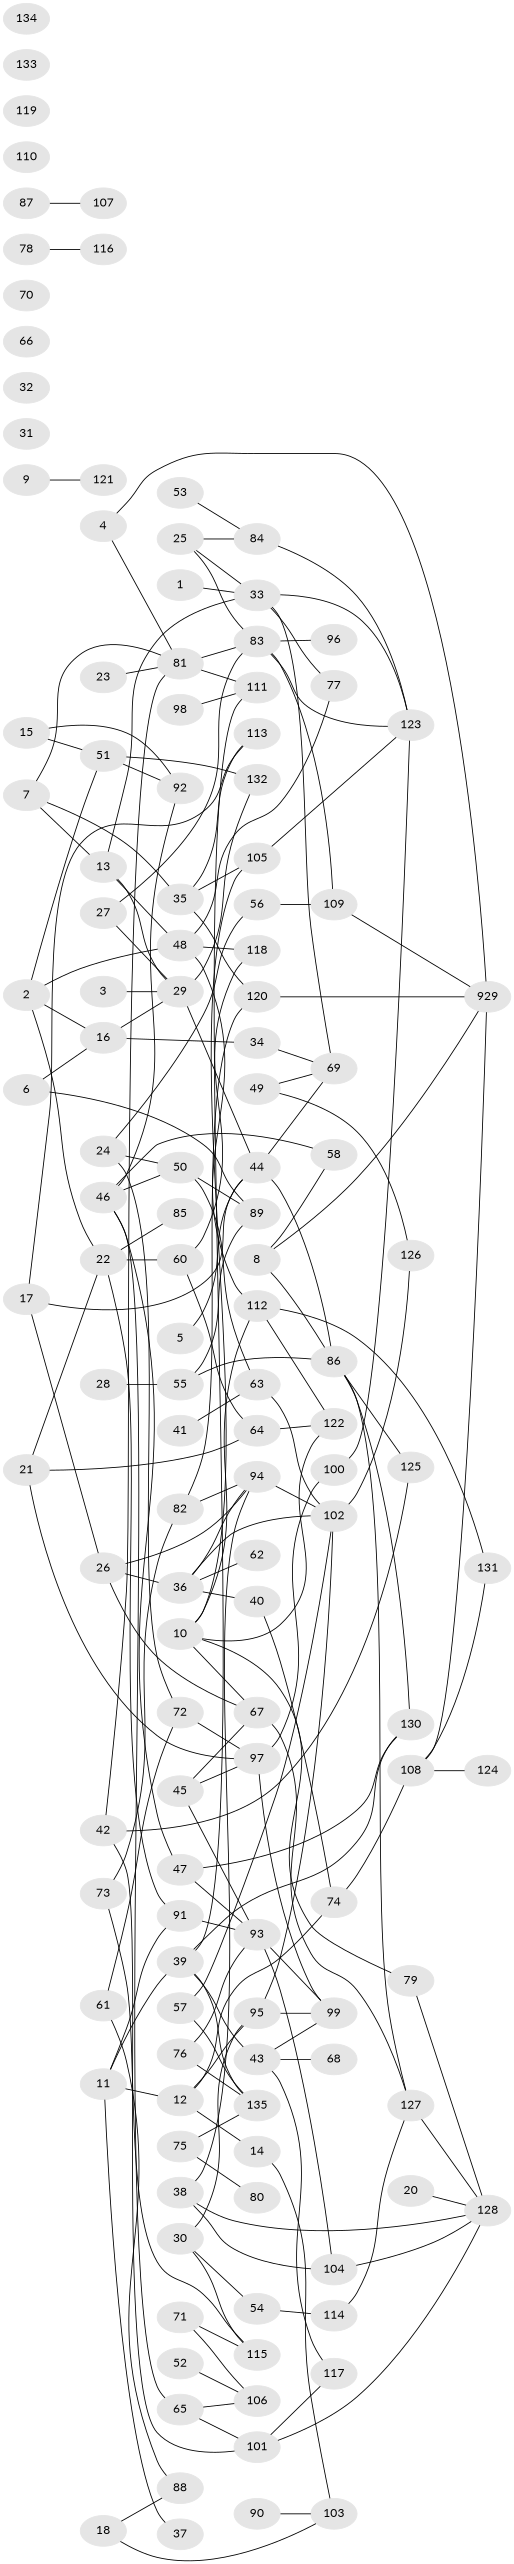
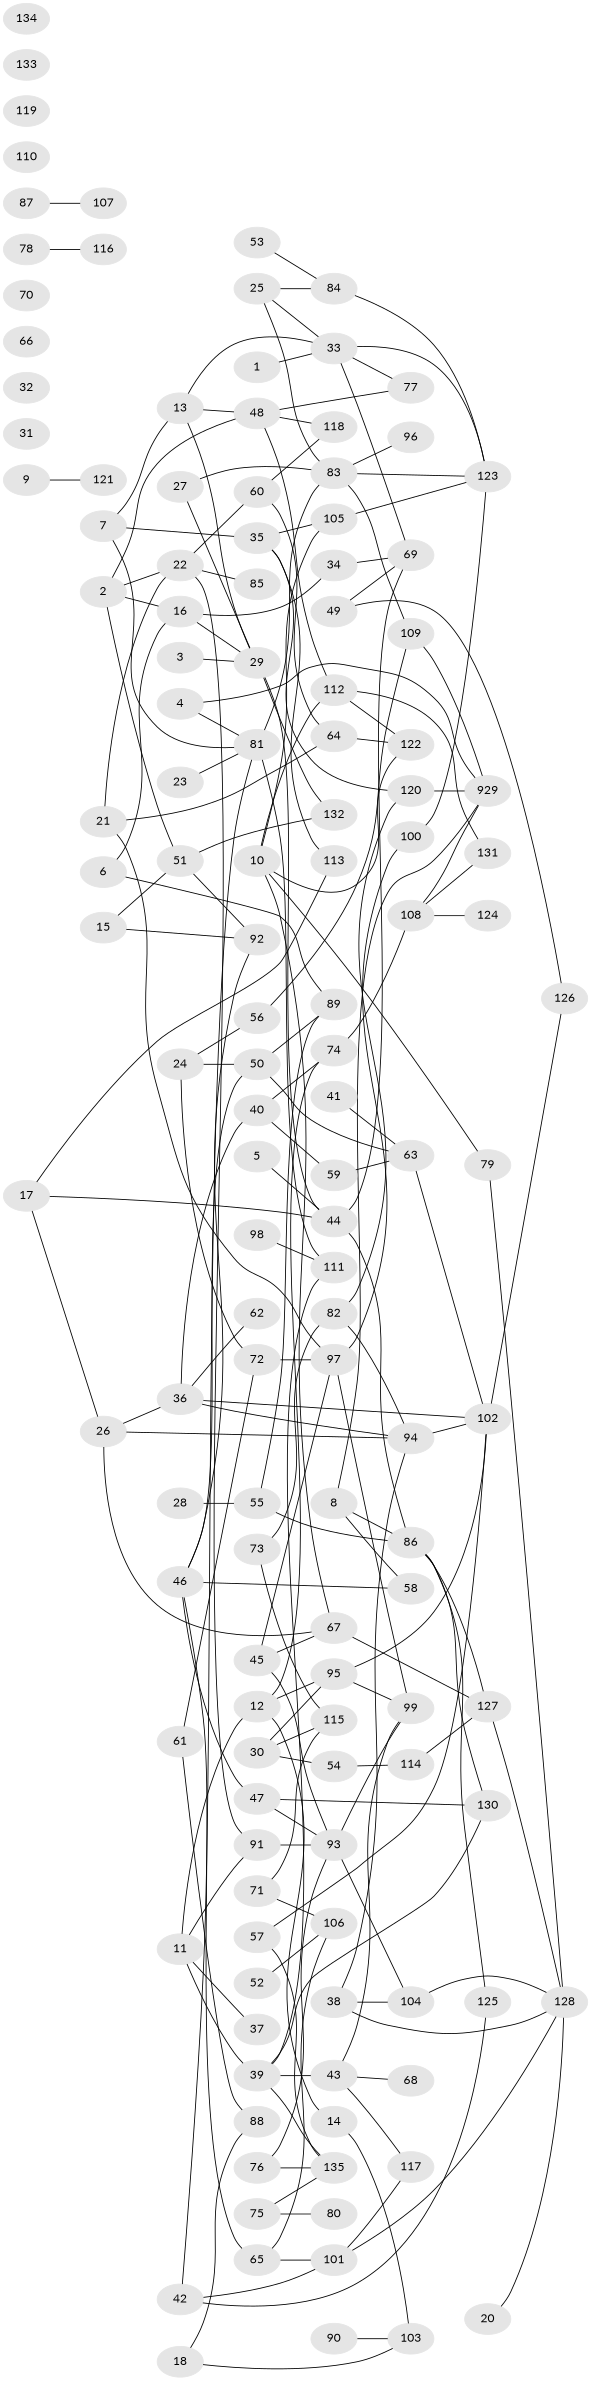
  graph {
    fontname=Lato
    rankdir=LR
    node [color=gray90 fontname=Lato style=filled]
    edge [fontname=Lato]
    1
    33
    69
    77
    123
    2
    16
    22
    48
    51
    29
    34
    91
    60
    85
    112
    118
    92
    132
    3
    44
    4
    81
    n24 [label=929]
    83
    111
    5
    86
    6
    89
    7
    13
    35
    105
    113
    120
    8
    58
    130
    125
    127
    9
    121
    10
    67
    79
    122
    128
    131
    11
    12
    37
    39
    14
    74
    95
    43
    135
    93
    103
    108
    102
    99
    15
    17
    26
    36
    94
    18
    88
    20
    21
    64
    97
    100
    23
    24
    50
    56
    72
    63
    109
    25
    84
    96
    40
    62
    27
    28
    55
    30
    54
    115
    114
    31
    32
+   59
    126
    38
    104
    68
    117
    41
    42
    101
    45
    46
    47
    65
    106
    49
    52
    53
    57
    61
    66
    70
    71
    73
    82
    124
    75
    80
    76
    78
    116
    87
    107
    90
    98
    110
    119
    133
    134
    1 -- 33
    33 -- 69
    33 -- 77
    33 -- 123
    2 -- 16
    2 -- 22
    2 -- 48
    2 -- 51
    16 -- 29
    16 -- 34
    22 -- 91
    22 -- 60
    22 -- 85
    48 -- 77
    48 -- 112
    48 -- 118
    51 -- 92
    51 -- 132
    29 -- 132
    29 -- 44
    34 -- 69
    91 -- 93
    60 -- 118
    60 -- 64
    112 -- 122
    112 -- 131
    3 -- 29
    44 -- 69
    44 -- 86
    4 -- 81
    4 -- n24
    81 -- 83
    81 -- 111
    83 -- 123
    83 -- 109
    83 -- 96
    5 -- 44
    86 -- 130
    86 -- 125
    86 -- 127
    6 -- 16
    6 -- 89
    7 -- 81
    7 -- 13
    7 -- 35
    13 -- 33
    13 -- 48
    13 -- 29
    35 -- 105
    35 -- 113
    35 -- 120
    105 -- 123
    120 -- n24
    8 -- n24
    8 -- 86
    8 -- 58
    127 -- 128
    9 -- 121
    10 -- 112
    10 -- 105
    10 -- 67
    10 -- 79
    10 -- 122
    67 -- 127
    79 -- 128
    11 -- 91
    11 -- 12
    11 -- 37
    11 -- 39
    12 -- 14
    12 -- 74
    12 -- 95
    39 -- 111
    39 -- 130
    39 -- 43
    39 -- 135
    14 -- 103
    74 -- 108
    95 -- 102
    95 -- 99
    43 -- 99
    43 -- 68
    43 -- 117
    93 -- 99
    93 -- 104
    108 -- n24
    108 -- 131
    108 -- 124
    102 -- 126
    15 -- 51
    15 -- 92
    17 -- 44
    17 -- 113
    17 -- 26
    26 -- 67
    26 -- 36
    26 -- 94
    36 -- 102
    36 -- 94
    36 -- 40
    36 -- 62
    94 -- 102
    18 -- 103
    18 -- 88
    20 -- 128
    21 -- 22
    21 -- 64
    21 -- 97
    64 -- 122
    97 -- 99
    97 -- 100
    100 -- 123
    23 -- 81
    24 -- 50
    24 -- 56
    24 -- 72
    50 -- 89
    50 -- 63
    56 -- 109
    72 -- 97
    63 -- 102
    109 -- n24
    25 -- 33
    25 -- 83
    25 -- 84
    84 -- 123
    40 -- 74
+   40 -- 59
    27 -- 29
    27 -- 83
    28 -- 55
    55 -- 86
    55 -- 89
    30 -- 95
    30 -- 54
    30 -- 115
    54 -- 114
    114 -- 127
+   59 -- 63
    38 -- 128
    38 -- 94
    38 -- 104
    104 -- 128
    41 -- 63
    42 -- 81
    42 -- 125
    42 -- 101
    101 -- 128
    101 -- 117
    45 -- 67
    45 -- 93
    45 -- 97
    46 -- 92
    46 -- 58
    46 -- 50
    46 -- 47
    46 -- 65
    47 -- 130
    47 -- 93
    65 -- 101
    65 -- 106
    49 -- 69
    49 -- 126
    52 -- 106
    53 -- 84
    57 -- 135
    57 -- 102
    61 -- 88
    61 -- 72
    71 -- 115
    71 -- 106
    73 -- 115
    73 -- 82
    82 -- 120
    82 -- 94
    75 -- 135
    75 -- 80
    76 -- 135
    76 -- 93
    78 -- 116
    87 -- 107
    90 -- 103
    98 -- 111
  }
